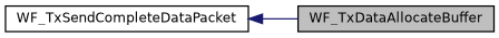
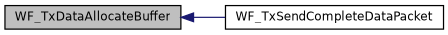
  digraph {
    rankdir=LR
    node [color=black fontname=Helvetica fontsize=10 shape=record style=filled]
    n1 [fillcolor=grey75 fontcolor=black height=0.2 label=WF_TxDataAllocateBuffer width=0.4]
    n2 [fillcolor=white height=0.2 label=WF_TxSendCompleteDataPacket width=0.4]
-   n2 -> n1 [color=midnightblue dir=back fontname=Helvetica fontsize=10 labelfontname=Helvetica labelfontsize=10 style=solid]
+   n1 -> n2 [color=midnightblue dir=back fontname=Helvetica fontsize=10 labelfontname=Helvetica labelfontsize=10 style=solid]
  }
